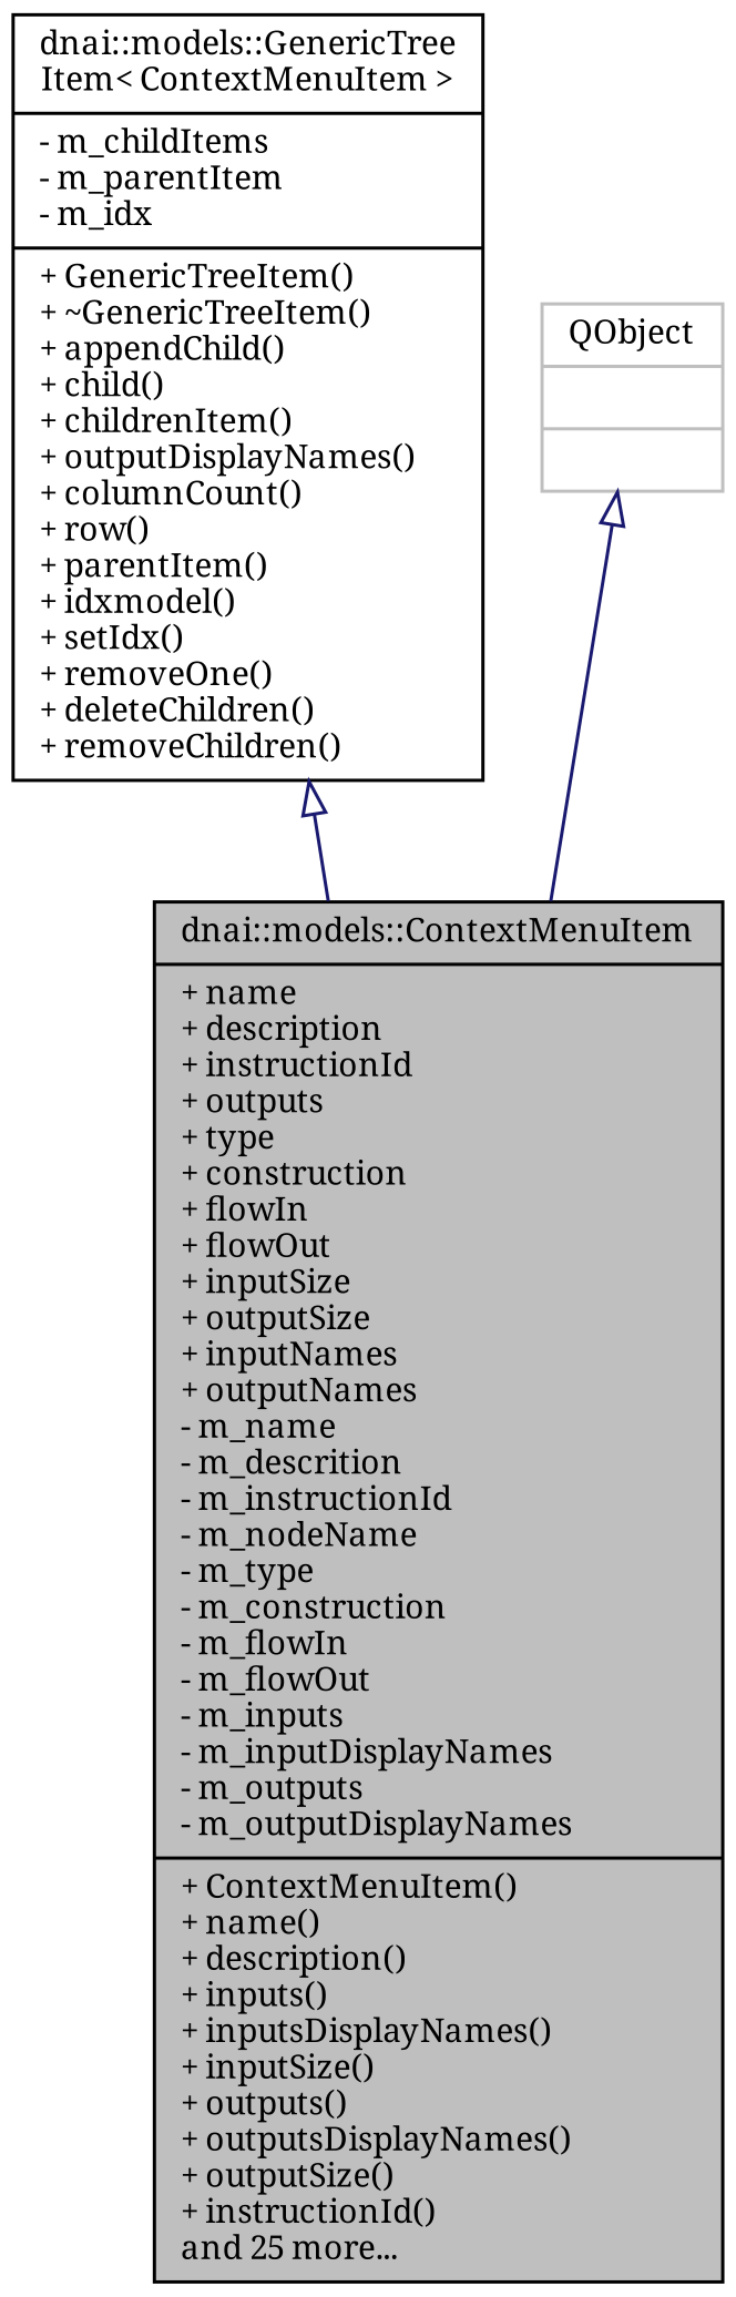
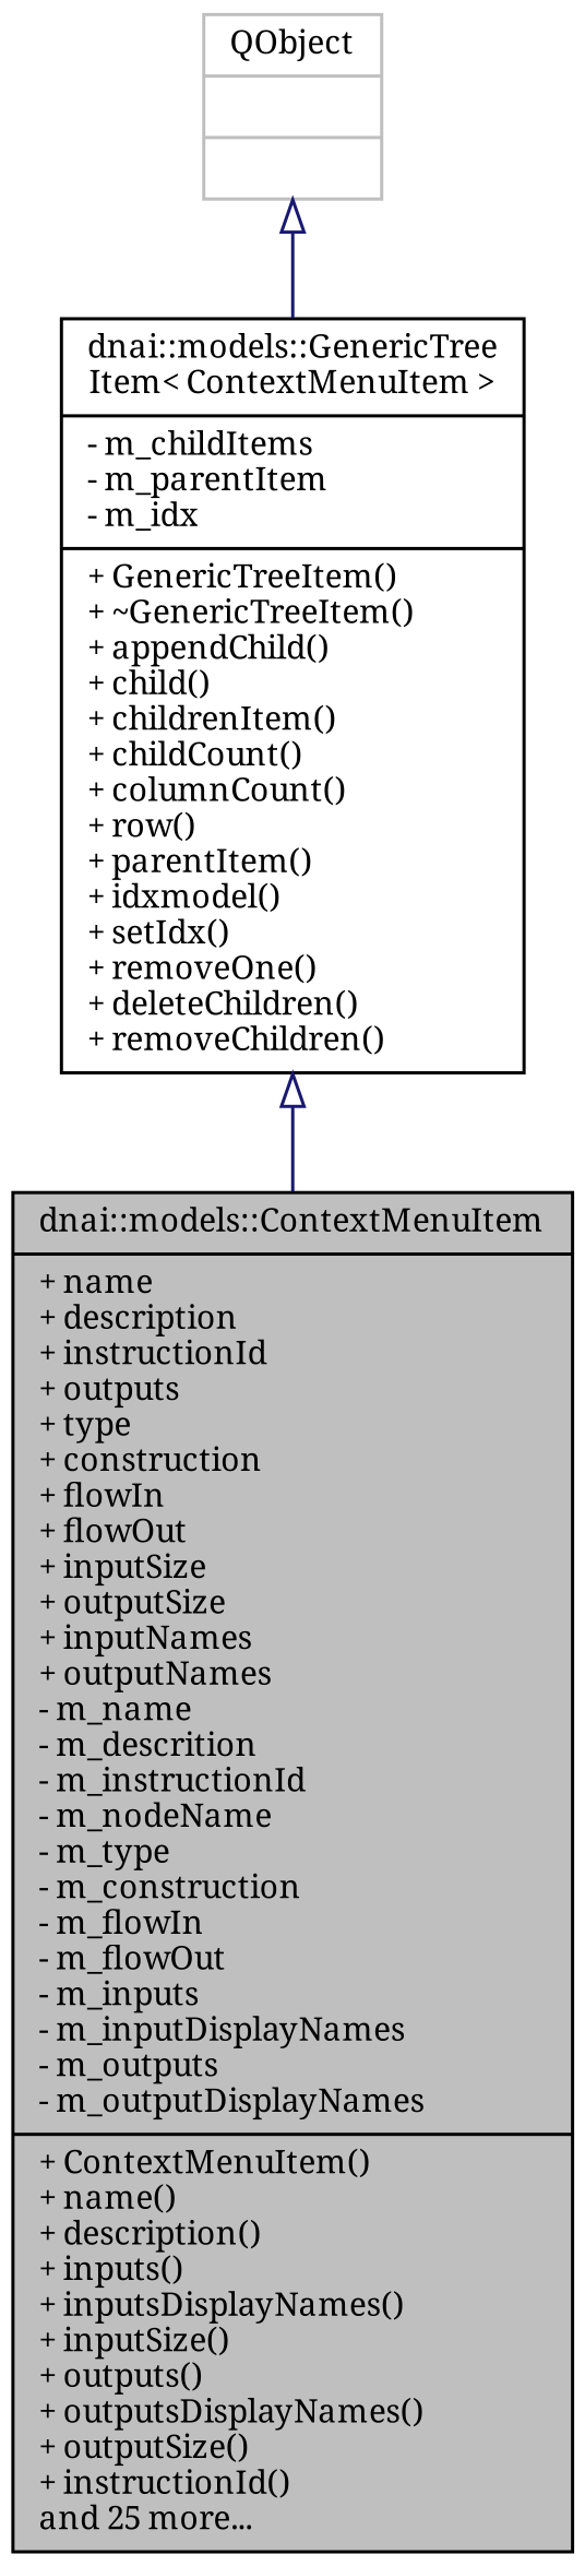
  digraph {
    fontname="Noto Serif"
    node [color=black fillcolor=white fontname="Noto Serif" fontsize=10 shape=record style=filled]
    edge [arrowtail=onormal color=midnightblue dir=back fontname="Noto Serif" fontsize=10 labelfontname=Helvetica labelfontsize=10 style=solid]
    n1 [fillcolor=grey75 fontcolor=black height=0.2 label="{dnai::models::ContextMenuItem\n|+ name\l+ description\l+ instructionId\l+ outputs\l+ type\l+ construction\l+ flowIn\l+ flowOut\l+ inputSize\l+ outputSize\l+ inputNames\l+ outputNames\l- m_name\l- m_descrition\l- m_instructionId\l- m_nodeName\l- m_type\l- m_construction\l- m_flowIn\l- m_flowOut\l- m_inputs\l- m_inputDisplayNames\l- m_outputs\l- m_outputDisplayNames\l|+ ContextMenuItem()\l+ name()\l+ description()\l+ inputs()\l+ inputsDisplayNames()\l+ inputSize()\l+ outputs()\l+ outputsDisplayNames()\l+ outputSize()\l+ instructionId()\land 25 more...\l}" width=0.4]
-   n2 [height=0.2 label="{dnai::models::GenericTree\lItem\< ContextMenuItem \>\n|- m_childItems\l- m_parentItem\l- m_idx\l|+ GenericTreeItem()\l+ ~GenericTreeItem()\l+ appendChild()\l+ child()\l+ childrenItem()\l+ outputDisplayNames()\l+ columnCount()\l+ row()\l+ parentItem()\l+ idxmodel()\l+ setIdx()\l+ removeOne()\l+ deleteChildren()\l+ removeChildren()\l}" width=0.4]
+   n2 [height=0.2 label="{dnai::models::GenericTree\lItem\< ContextMenuItem \>\n|- m_childItems\l- m_parentItem\l- m_idx\l|+ GenericTreeItem()\l+ ~GenericTreeItem()\l+ appendChild()\l+ child()\l+ childrenItem()\l+ childCount()\l+ columnCount()\l+ row()\l+ parentItem()\l+ idxmodel()\l+ setIdx()\l+ removeOne()\l+ deleteChildren()\l+ removeChildren()\l}" width=0.4]
    n3 [color=grey75 height=0.2 label="{QObject\n||}" width=0.4]
    n2 -> n1
-   n3 -> n1
+   n3 -> n2
  }
